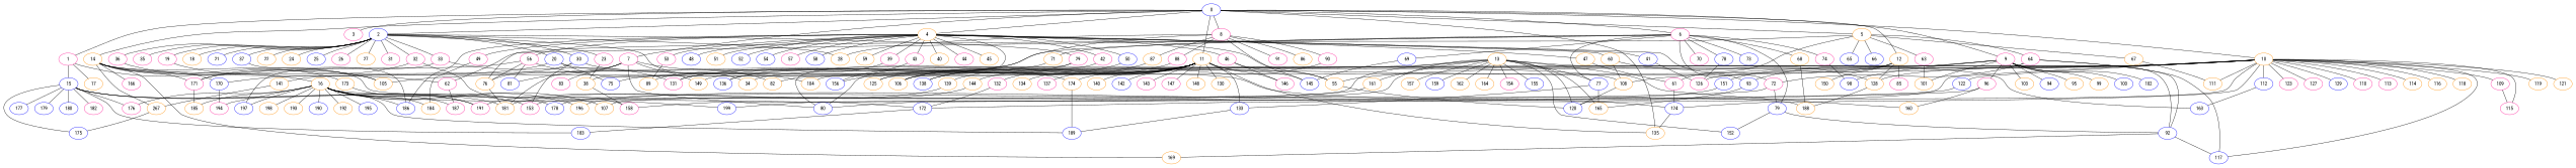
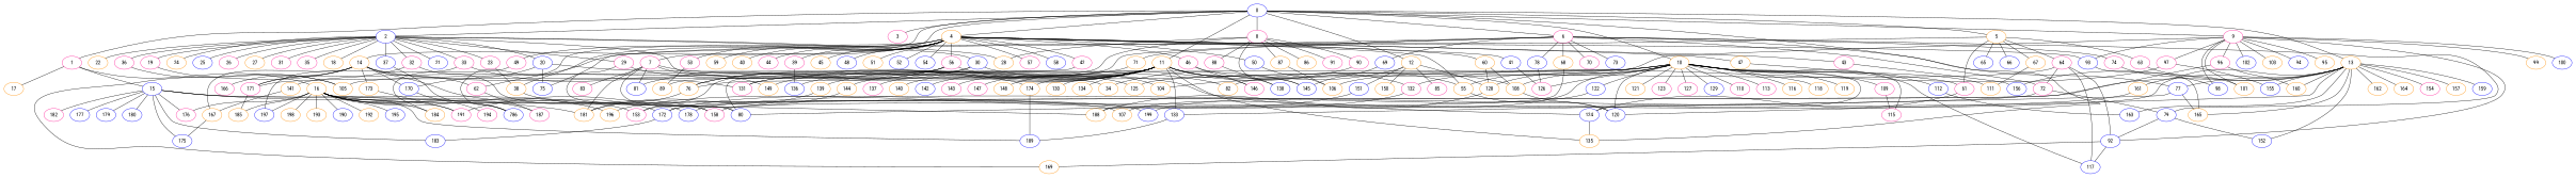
  graph {
    fontname="Roboto Condensed"
    node [color=darkorange fontname="Roboto Condensed"]
    edge [fontname="Roboto Condensed"]
    0 [color=blue]
    1 [color=deeppink]
    2 [color=blue]
    3 [color=deeppink]
    4
    5
    6 [color=deeppink]
    7 [color=deeppink]
    8 [color=deeppink]
    9 [color=deeppink]
    10
    11
    12
    13
    14
    135
    16
    17
    15 [color=blue]
    32 [color=deeppink]
    34
    35 [color=deeppink]
    36 [color=deeppink]
    37 [color=blue]
    33 [color=deeppink]
    18
    19 [color=deeppink]
    20 [color=blue]
    21 [color=blue]
    22
    23 [color=deeppink]
    24
    25 [color=blue]
    26 [color=deeppink]
    27
    28
    29 [color=deeppink]
    30 [color=blue]
    31 [color=deeppink]
    38
    39 [color=deeppink]
    40
    41 [color=blue]
    42 [color=deeppink]
    43 [color=deeppink]
    44 [color=deeppink]
    45
    46 [color=deeppink]
    47
    48 [color=blue]
    49 [color=deeppink]
    50 [color=blue]
    51
    52 [color=blue]
    53 [color=deeppink]
    54 [color=blue]
    55
    56 [color=deeppink]
    57 [color=deeppink]
    58 [color=blue]
    59
    60
    93 [color=blue]
-   186 [color=blue]
+   186 [color=blue label=786]
    64 [color=deeppink]
    66 [color=blue]
    67
    65 [color=blue]
    61 [color=deeppink]
    62 [color=deeppink]
    63 [color=deeppink]
    68
    69 [color=blue]
    70 [color=deeppink]
    71
    72 [color=deeppink]
    73 [color=blue]
    74 [color=deeppink]
    75 [color=blue]
    76
    77 [color=blue]
    78 [color=blue]
    79 [color=blue]
    80 [color=blue]
    81 [color=blue]
    82
    83 [color=deeppink]
    149
    181
    86
    87
    88 [color=deeppink]
    89
    90 [color=deeppink]
    91 [color=deeppink]
    145 [color=blue]
    96 [color=deeppink]
    98 [color=blue]
    99
    100 [color=blue]
    101
    102 [color=blue]
+   97 [color=deeppink]
    103
    92 [color=blue]
    94 [color=blue]
    95
    128
    129 [color=blue]
    104
    105
    106
    107
    108
    109 [color=deeppink]
    110 [color=deeppink]
    111
    112 [color=blue]
    113 [color=deeppink]
-   114
    115 [color=deeppink]
    116
    117 [color=blue]
    118
    119
    120 [color=blue]
    121
    122 [color=blue]
    123 [color=deeppink]
    124 [color=blue]
    125
    126 [color=deeppink]
    127 [color=deeppink]
    130
    131 [color=deeppink]
    132 [color=deeppink]
    133 [color=blue]
    134
    136 [color=blue]
    137 [color=deeppink]
    138 [color=blue]
    139
    140
    141
    142 [color=blue]
    143 [color=deeppink]
    144
    146 [color=deeppink]
    147 [color=deeppink]
    148
    85 [color=deeppink]
    150
    151 [color=blue]
    160
    162
    163 [color=blue]
    164
    165
    161
    152 [color=blue]
    153 [color=deeppink]
    154 [color=deeppink]
    155 [color=blue]
    156 [color=blue]
    157
    158 [color=deeppink]
    159 [color=blue]
    166 [color=deeppink]
-   167 [label=267]
+   167
    169
    170 [color=blue]
    171 [color=deeppink]
    172 [color=blue]
    173
    174
    176 [color=deeppink]
    192
    194 [color=deeppink]
    195 [color=blue]
    196
    197 [color=blue]
    198
    193
    199 [color=blue]
    184
    185
    187 [color=deeppink]
    188
    189 [color=blue]
    190 [color=blue]
    191 [color=deeppink]
    175 [color=blue]
    177 [color=blue]
    178 [color=blue]
    179 [color=blue]
    180 [color=blue]
    182 [color=deeppink]
    183 [color=blue]
    0 -- 1
    0 -- 2
    0 -- 3
    0 -- 4
    0 -- 5
    0 -- 6
    0 -- 7
    0 -- 8
    0 -- 9
    0 -- 10
    0 -- 11
    0 -- 12
+   0 -- 13
    0 -- 14
    0 -- 135
    1 -- 16
    1 -- 17
    1 -- 15
    2 -- 32
    2 -- 34
    2 -- 35
    2 -- 36
    2 -- 37
    2 -- 33
    2 -- 18
    2 -- 19
    2 -- 20
    2 -- 21
    2 -- 22
    2 -- 23
    2 -- 24
    2 -- 25
    2 -- 26
    2 -- 27
    2 -- 28
    2 -- 29
    2 -- 30
    2 -- 31
    4 -- 38
    4 -- 39
    4 -- 40
    4 -- 41
    4 -- 42
    4 -- 43
    4 -- 44
    4 -- 45
    4 -- 46
    4 -- 47
    4 -- 48
    4 -- 49
    4 -- 50
    4 -- 51
    4 -- 52
    4 -- 53
    4 -- 54
    4 -- 55
    4 -- 56
    4 -- 57
    4 -- 58
    4 -- 59
    4 -- 60
    4 -- 93
    4 -- 186
    5 -- 64
    5 -- 66
    5 -- 67
    5 -- 65
    5 -- 61
    5 -- 62
    5 -- 63
    6 -- 68
    6 -- 69
    6 -- 70
    6 -- 71
    6 -- 72
    6 -- 73
    6 -- 74
    6 -- 75
    6 -- 76
    6 -- 77
    6 -- 78
    6 -- 79
    7 -- 80
    7 -- 81
    7 -- 82
    7 -- 83
    7 -- 149
    7 -- 181
    8 -- 28
    8 -- 86
    8 -- 87
    8 -- 88
    8 -- 89
    8 -- 90
    8 -- 91
    8 -- 145
    9 -- 55
    9 -- 93
    9 -- 96
    9 -- 98
    9 -- 99
    9 -- 100
    9 -- 101
    9 -- 102
+   9 -- 97
    9 -- 103
    9 -- 92
    9 -- 94
    9 -- 95
    10 -- 128
    10 -- 129
    10 -- 104
    10 -- 105
    10 -- 106
    10 -- 107
    10 -- 108
    10 -- 109
    10 -- 110
    10 -- 111
    10 -- 112
    10 -- 113
-   10 -- 114
    10 -- 115
    10 -- 116
    10 -- 117
    10 -- 118
    10 -- 119
    10 -- 120
    10 -- 121
    10 -- 122
    10 -- 123
    10 -- 124
    10 -- 125
    10 -- 126
    10 -- 127
    11 -- 135
    11 -- 149
    11 -- 145
    11 -- 130
    11 -- 131
    11 -- 132
    11 -- 133
    11 -- 134
    11 -- 136
    11 -- 137
    11 -- 138
    11 -- 139
    11 -- 140
    11 -- 141
    11 -- 142
    11 -- 143
    11 -- 144
    11 -- 146
    11 -- 147
    11 -- 148
    12 -- 34
    12 -- 128
    12 -- 85
    12 -- 150
    12 -- 151
    13 -- 77
    13 -- 120
    13 -- 160
    13 -- 162
    13 -- 163
    13 -- 164
    13 -- 165
    13 -- 161
    13 -- 152
    13 -- 153
    13 -- 154
    13 -- 155
    13 -- 156
    13 -- 157
    13 -- 158
    13 -- 159
    14 -- 62
    14 -- 166
    14 -- 167
    14 -- 169
    14 -- 170
    14 -- 171
    14 -- 172
    14 -- 173
    14 -- 174
    16 -- 186
    16 -- 107
    16 -- 176
    16 -- 192
-   16 -- 194
    16 -- 195
    16 -- 196
    16 -- 197
    16 -- 198
    16 -- 193
    16 -- 199
    16 -- 184
    16 -- 185
    16 -- 187
    16 -- 188
    16 -- 189
    16 -- 190
    16 -- 191
    15 -- 181
    15 -- 153
    15 -- 176
    15 -- 175
    15 -- 177
    15 -- 178
    15 -- 179
    15 -- 180
    15 -- 182
    15 -- 183
    32 -- 158
    32 -- 171
    36 -- 105
    37 -- 186
    33 -- 131
    33 -- 197
    19 -- 105
    20 -- 75
    20 -- 124
    20 -- 170
    23 -- 38
    29 -- 80
    29 -- 125
    30 -- 76
    30 -- 108
    30 -- 153
    38 -- 158
    39 -- 136
    41 -- 126
    42 -- 80
    43 -- 156
    46 -- 55
    46 -- 146
    47 -- 61
    49 -- 184
    50 -- 106
    53 -- 89
    55 -- 120
    56 -- 76
    56 -- 81
    56 -- 104
    56 -- 171
    60 -- 128
    60 -- 108
    93 -- 165
    64 -- 72
    64 -- 82
    64 -- 92
    64 -- 117
    67 -- 111
    61 -- 124
    62 -- 187
    63 -- 101
    68 -- 188
    69 -- 145
    71 -- 131
    72 -- 79
    72 -- 80
    74 -- 98
    76 -- 181
    77 -- 133
    77 -- 165
    78 -- 126
    79 -- 92
    79 -- 152
    87 -- 106
    88 -- 138
    90 -- 174
    96 -- 160
    96 -- 172
+   97 -- 132
+   97 -- 155
    92 -- 117
    92 -- 169
    128 -- 188
    108 -- 120
    109 -- 115
    112 -- 163
    122 -- 199
    124 -- 135
    132 -- 172
    133 -- 189
    139 -- 191
    141 -- 167
    144 -- 181
    151 -- 196
    161 -- 178
    167 -- 175
    170 -- 194
    171 -- 185
    172 -- 183
    173 -- 191
    174 -- 189
  }
